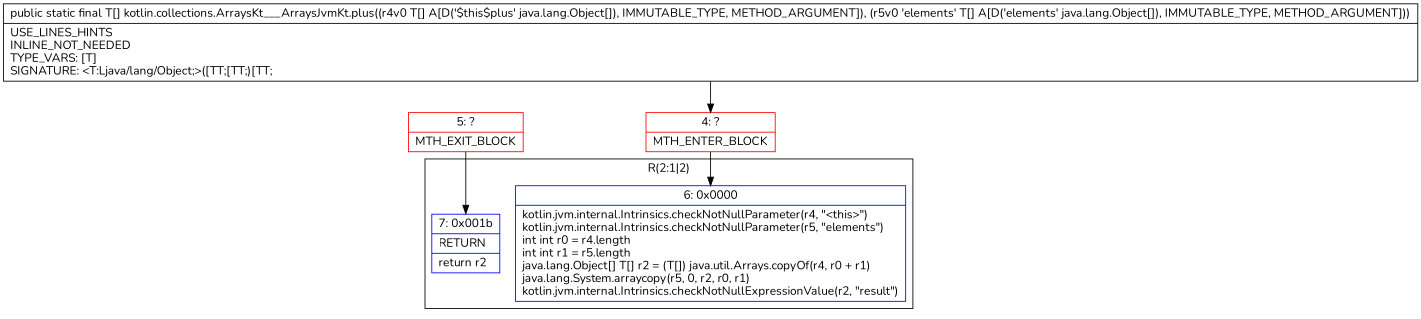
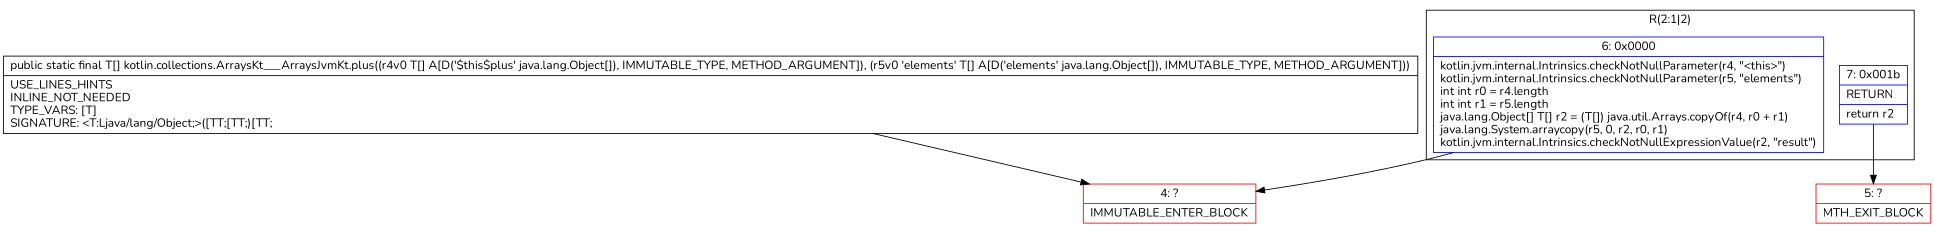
  digraph {
    fontname=Nunito
    node [color=blue fontname=Nunito shape=record]
    edge [fontname=Nunito]
    n1 [label="{6\:\ 0x0000|kotlin.jvm.internal.Intrinsics.checkNotNullParameter(r4, \"\<this\>\")\lkotlin.jvm.internal.Intrinsics.checkNotNullParameter(r5, \"elements\")\lint int r0 = r4.length\lint int r1 = r5.length\ljava.lang.Object[] T[] r2 = (T[]) java.util.Arrays.copyOf(r4, r0 + r1)\ljava.lang.System.arraycopy(r5, 0, r2, r0, r1)\lkotlin.jvm.internal.Intrinsics.checkNotNullExpressionValue(r2, \"result\")\l}"]
    n2 [label="{7\:\ 0x001b|RETURN\l|return r2\l}"]
    n3 [color=red label="{5\:\ ?|MTH_EXIT_BLOCK\l}"]
-   n4 [color=red label="{4\:\ ?|MTH_ENTER_BLOCK\l}"]
+   n4 [color=red label="{4\:\ ?|IMMUTABLE_ENTER_BLOCK\l}"]
    n5 [label="{public static final T[] kotlin.collections.ArraysKt___ArraysJvmKt.plus((r4v0 T[] A[D('$this$plus' java.lang.Object[]), IMMUTABLE_TYPE, METHOD_ARGUMENT]), (r5v0 'elements' T[] A[D('elements' java.lang.Object[]), IMMUTABLE_TYPE, METHOD_ARGUMENT]))  | USE_LINES_HINTS\lINLINE_NOT_NEEDED\lTYPE_VARS: [T]\lSIGNATURE: \<T:Ljava\/lang\/Object;\>([TT;[TT;)[TT;\l}" color=""]
    subgraph cluster_1 {
      label="R(2:1|2)"
      n1
      n2
    }
-   n3 -> n2
-   n4 -> n1
+   n2 -> n3
+   n1 -> n4
    n5 -> n4
  }
